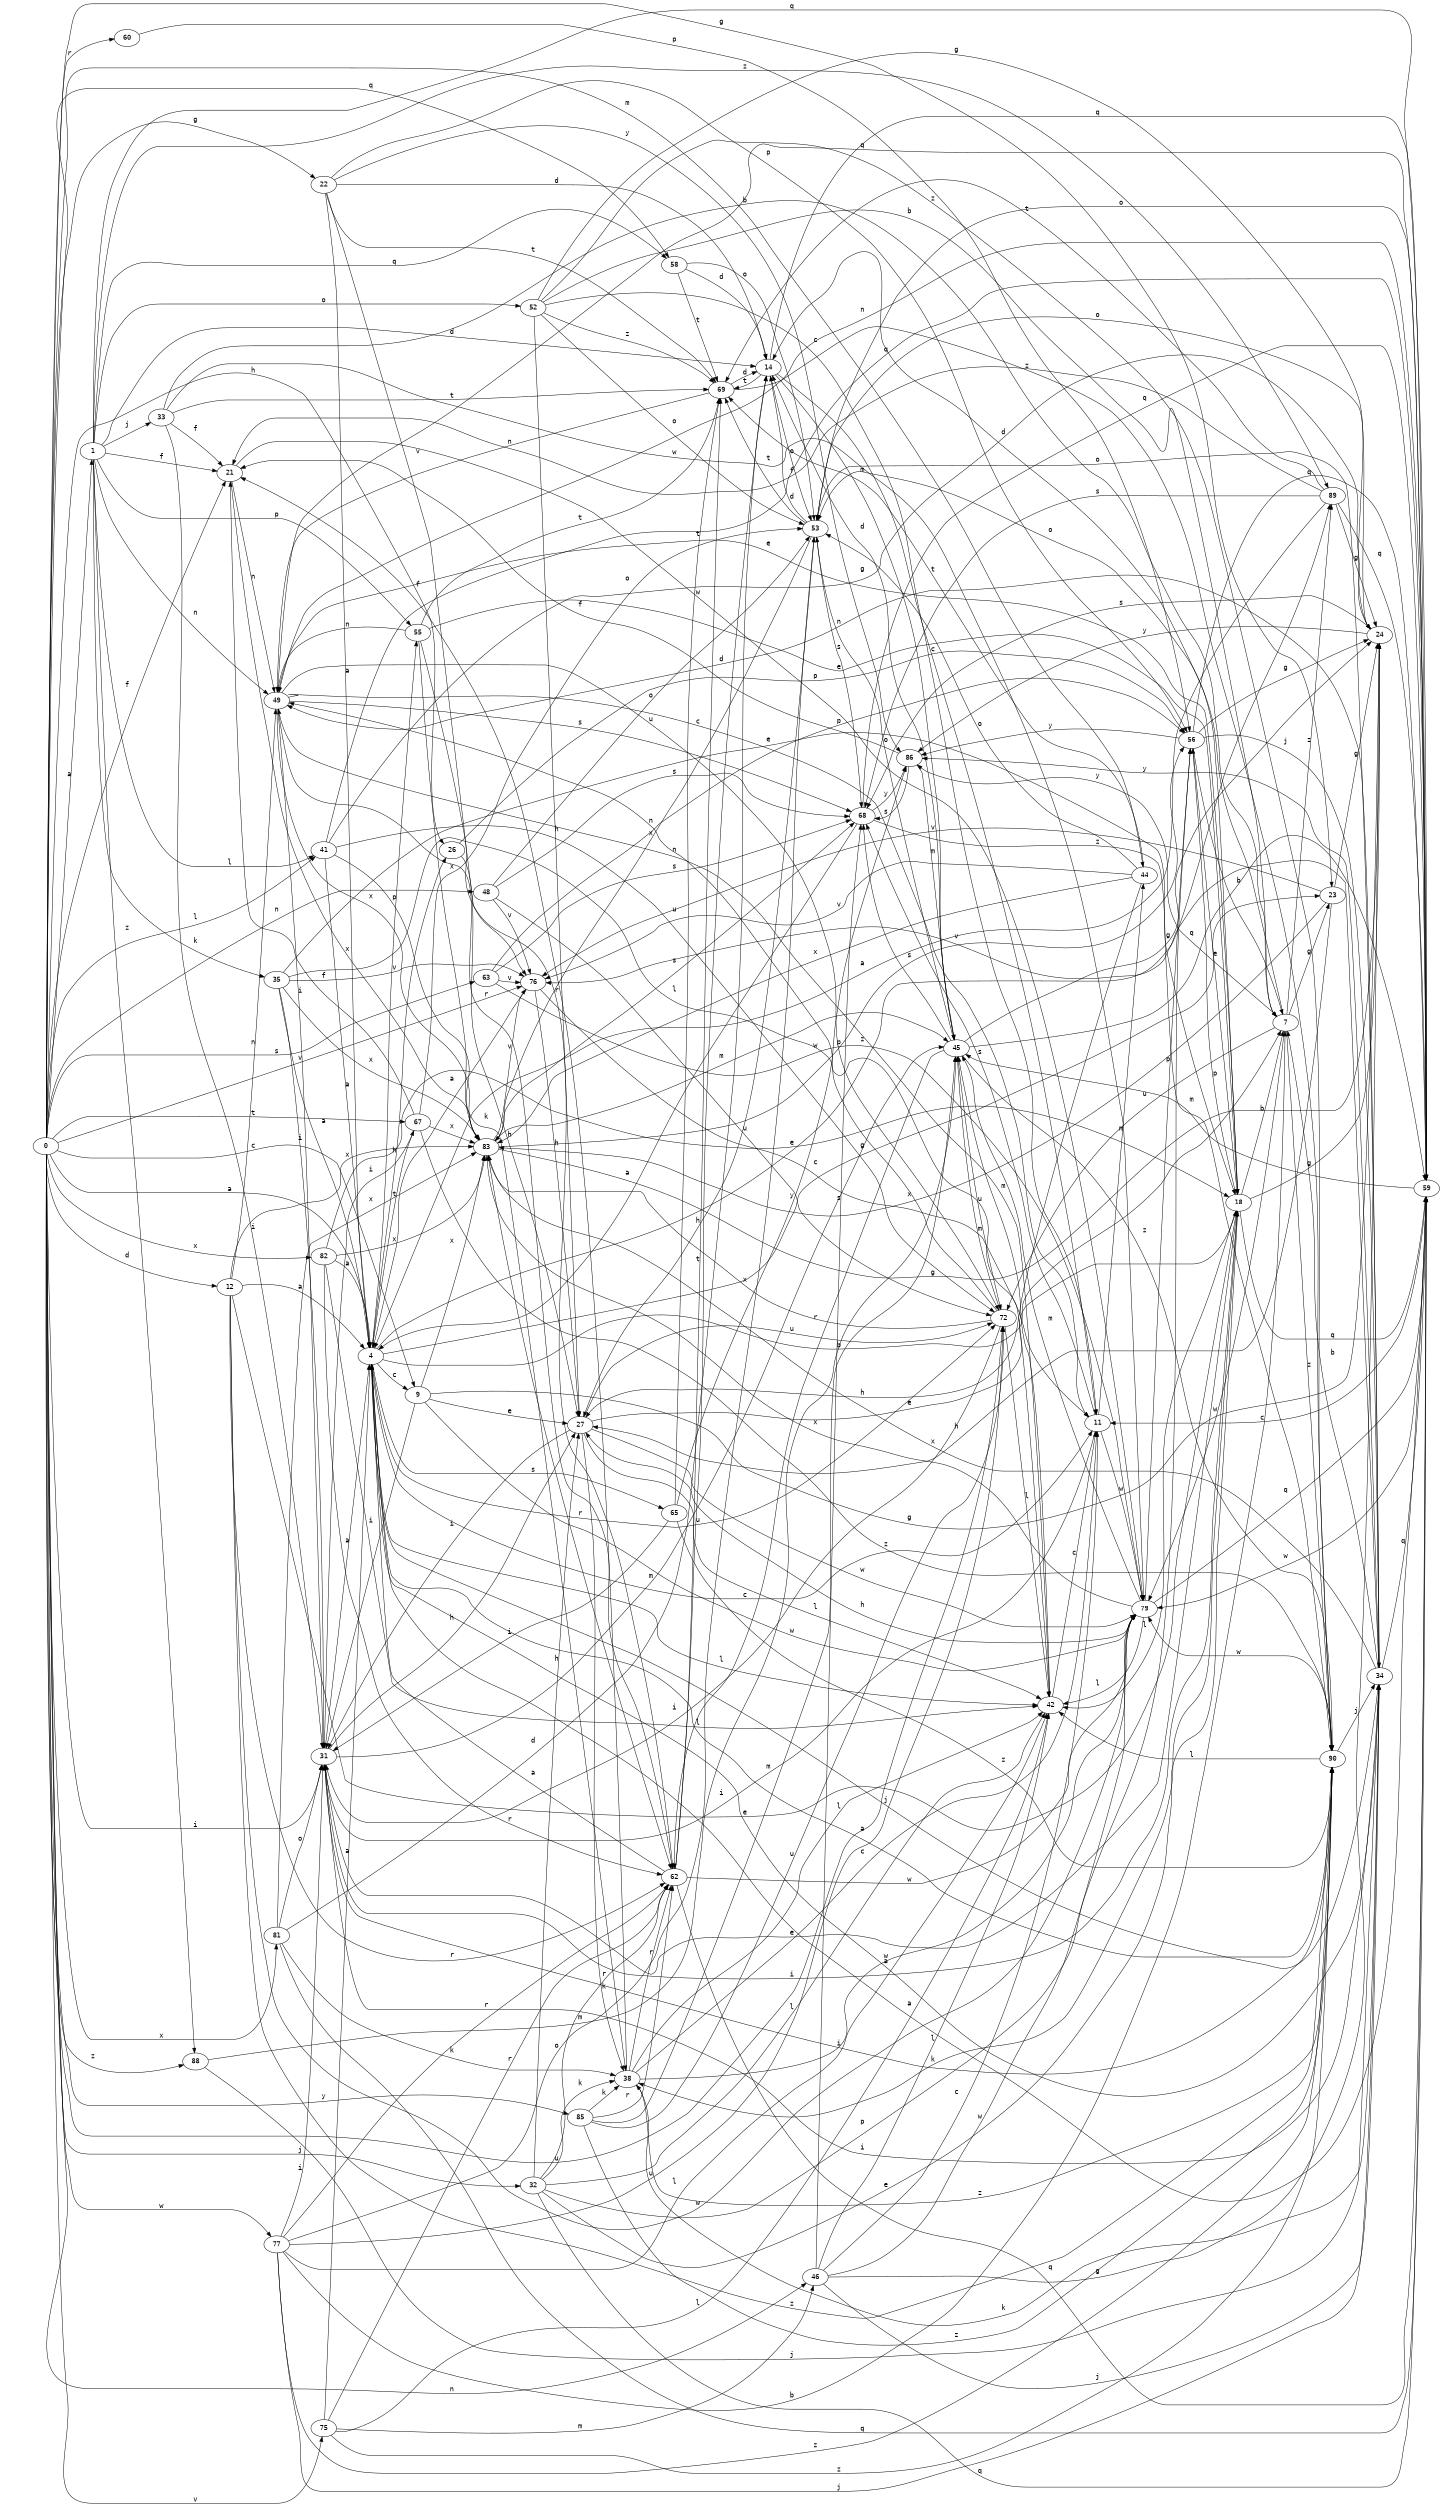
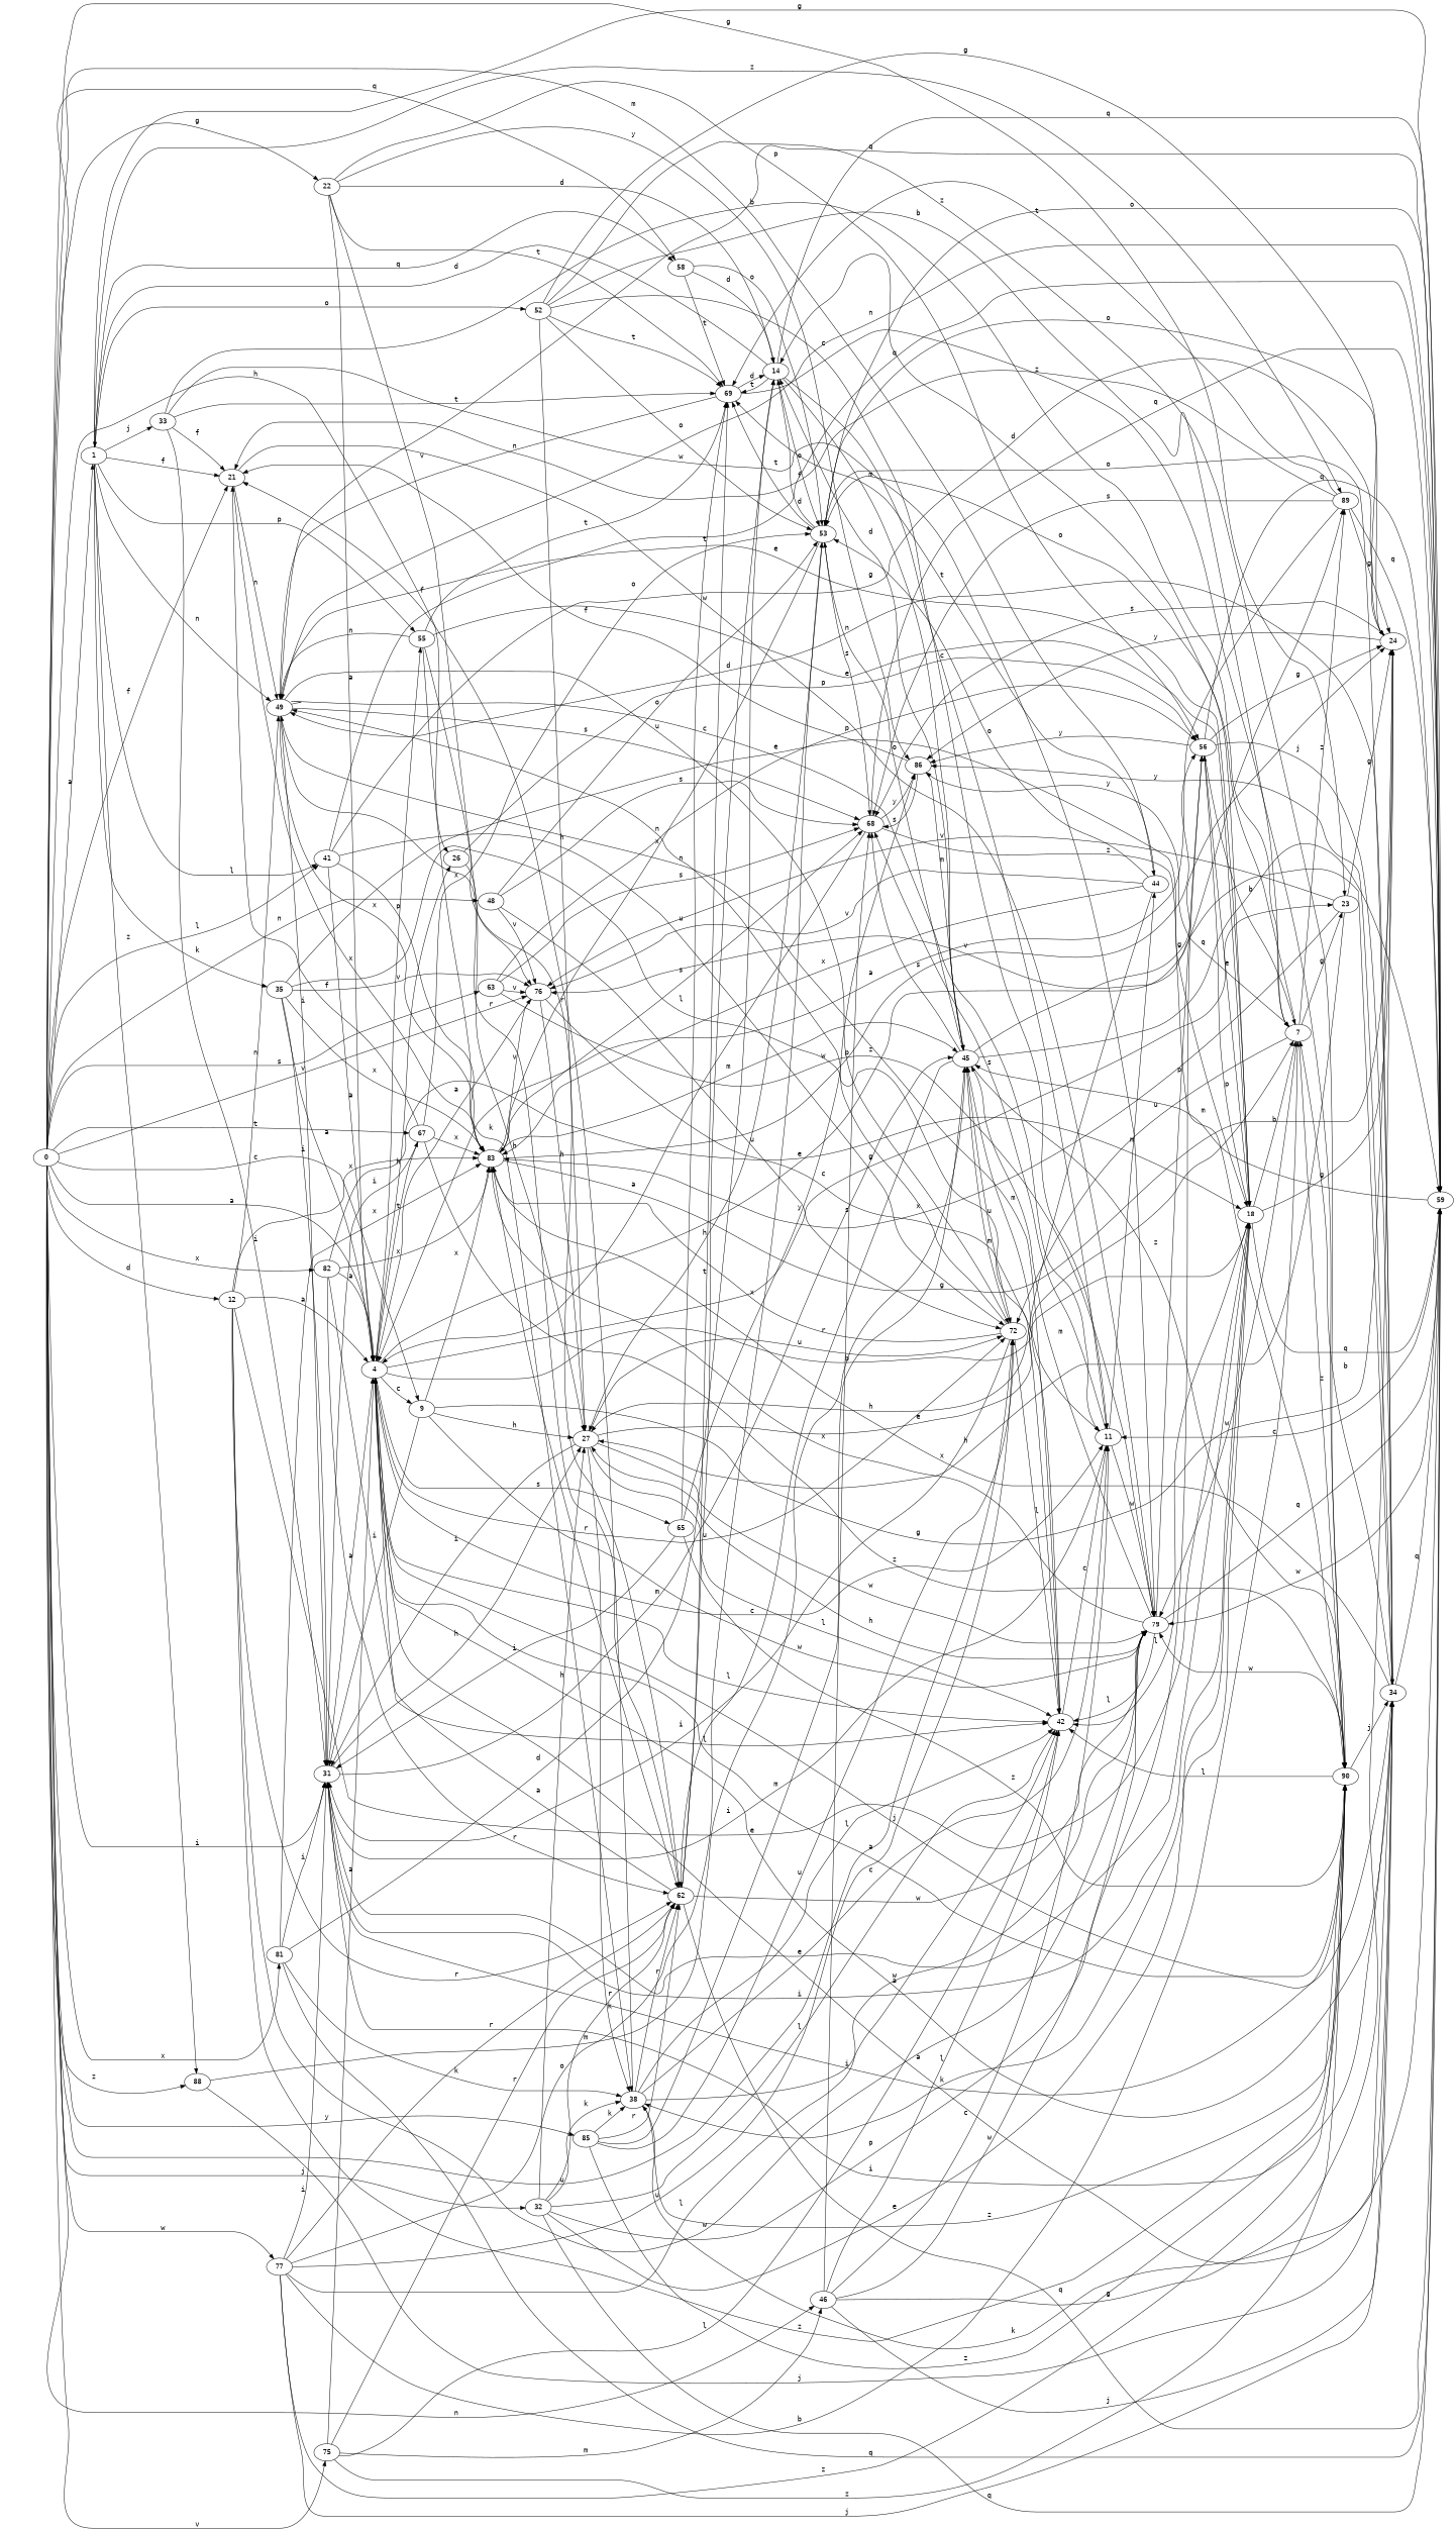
  strict digraph {
    fontname="DejaVu Sans Mono"
    rankdir=LR
    node [fontname="DejaVu Sans Mono"]
    edge [fontname="DejaVu Sans Mono"]
    0
    1
    4
    9
    12
    21
    22
    23
    26
    31
    32
    41
    44
    46
    48
    58
-   60
    63
    67
    72
    75
    76
    77
    81
    82
    85
    88
    14
    33
    35
    49
    52
    55
    59
    89
    7
    11
    34
    42
    65
    79
    24
    27
    83
    90
    18
    62
    86
    69
    56
    45
    38
    53
    n54 [label=68]
    0 -> 1 [label=a]
    0 -> 4 [label=a]
    0 -> 9 [label=c]
    0 -> 12 [label=d]
    0 -> 21 [label=f]
    0 -> 22 [label=g]
    0 -> 23 [label=g]
    0 -> 26 [label=h]
    0 -> 31 [label=i]
    0 -> 32 [label=j]
    0 -> 41 [label=l]
    0 -> 44 [label=m]
    0 -> 46 [label=n]
    0 -> 48 [label=n]
    0 -> 58 [label=q]
-   0 -> 60 [label=r]
    0 -> 63 [label=s]
    0 -> 67 [label=t]
    0 -> 72 [label=u]
    0 -> 75 [label=v]
    0 -> 76 [label=v]
    0 -> 77 [label=w]
    0 -> 81 [label=x]
    0 -> 82 [label=x]
    0 -> 85 [label=y]
    0 -> 88 [label=z]
    1 -> 21 [label=f]
    1 -> 41 [label=l]
    1 -> 58 [label=q]
    1 -> 88 [label=z]
-   1 -> 14 [label=d]
+   14 -> 1 [label=d]
    1 -> 33 [label=j]
    1 -> 35 [label=k]
    1 -> 49 [label=n]
    1 -> 52 [label=o]
    1 -> 55 [label=p]
-   1 -> 59 [label=q]
+   1 -> 59 [label=g]
    1 -> 89 [label=z]
    4 -> 9 [label=c]
    4 -> 23 [label=g]
    4 -> 26 [label=h]
    4 -> 67 [label=t]
    4 -> 72 [label=u]
    4 -> 55 [label=p]
    4 -> 89 [label=z]
    4 -> 7 [label=b]
    4 -> 11 [label=c]
    4 -> 34 [label=j]
    4 -> 42 [label=l]
    4 -> 65 [label=s]
    9 -> 31 [label=i]
    9 -> 79 [label=w]
    9 -> 24 [label=g]
-   9 -> 27 [label=e]
+   9 -> 27 [label=h]
    9 -> 83 [label=x]
    12 -> 4 [label=a]
    12 -> 49 [label=n]
    12 -> 79 [label=w]
    12 -> 83 [label=x]
    12 -> 90 [label=z]
    12 -> 18 [label=e]
    12 -> 62 [label=r]
    21 -> 49 [label=n]
    21 -> 79 [label=w]
    21 -> 83 [label=x]
    22 -> 4 [label=a]
    22 -> 76 [label=v]
    22 -> 14 [label=d]
    22 -> 86 [label=y]
    22 -> 69 [label=t]
    22 -> 56 [label=p]
    23 -> 76 [label=v]
    23 -> 24 [label=g]
    23 -> 27 [label=h]
    23 -> 83 [label=x]
    26 -> 27 [label=h]
    26 -> 56 [label=p]
    31 -> 4 [label=a]
    31 -> 27 [label=h]
    31 -> 18 [label=e]
    31 -> 45 [label=m]
    32 -> 59 [label=q]
    32 -> 42 [label=l]
    32 -> 27 [label=h]
    32 -> 18 [label=e]
    32 -> 62 [label=r]
    32 -> 56 [label=p]
    32 -> 38 [label=k]
    41 -> 4 [label=a]
    41 -> 72 [label=u]
    41 -> 59 [label=q]
    41 -> 24 [label=g]
    41 -> 38 [label=k]
    44 -> 76 [label=v]
    44 -> 27 [label=h]
    44 -> 83 [label=x]
    44 -> 69 [label=t]
    44 -> 53 [label=o]
    46 -> 11 [label=c]
    46 -> 34 [label=j]
    46 -> 42 [label=l]
    46 -> 79 [label=w]
    46 -> 24 [label=g]
    46 -> n54 [label=s]
    48 -> 72 [label=u]
    48 -> 76 [label=v]
    48 -> 53 [label=o]
    48 -> n54 [label=s]
    58 -> 14 [label=d]
    58 -> 69 [label=t]
    58 -> 53 [label=o]
-   60 -> 56 [label=p]
    63 -> 76 [label=v]
    63 -> 79 [label=w]
    63 -> 56 [label=p]
    63 -> n54 [label=s]
    67 -> 21 [label=f]
    67 -> 31 [label=i]
    67 -> 83 [label=x]
    67 -> 90 [label=z]
    67 -> 53 [label=o]
    72 -> 31 [label=i]
    72 -> 49 [label=n]
    72 -> 42 [label=l]
    72 -> 83 [label=x]
    72 -> 45 [label=m]
    75 -> 4 [label=a]
    75 -> 46 [label=m]
    75 -> 42 [label=l]
    75 -> 90 [label=z]
    75 -> 62 [label=r]
    76 -> 4 [label=a]
    76 -> 11 [label=c]
    76 -> 27 [label=h]
    77 -> 31 [label=i]
    77 -> 72 [label=u]
    77 -> 7 [label=b]
    77 -> 34 [label=j]
    77 -> 42 [label=l]
    77 -> 90 [label=z]
    77 -> 62 [label=r]
    77 -> 53 [label=o]
-   81 -> 31 [label=o]
+   81 -> 31 [label=i]
    81 -> 14 [label=d]
    81 -> 59 [label=q]
    81 -> 83 [label=x]
    81 -> 38 [label=k]
    82 -> 4 [label=a]
    82 -> 42 [label=l]
    82 -> 83 [label=x]
    82 -> 18 [label=e]
    82 -> 62 [label=r]
    85 -> 72 [label=u]
    85 -> 90 [label=z]
    85 -> 62 [label=r]
    85 -> 45 [label=m]
    85 -> 38 [label=k]
    88 -> 34 [label=j]
    88 -> 45 [label=m]
    14 -> 59 [label=q]
    14 -> 11 [label=c]
    14 -> 69 [label=t]
    14 -> 45 [label=m]
    14 -> 53 [label=o]
    33 -> 21 [label=f]
    33 -> 31 [label=i]
    33 -> 7 [label=b]
    33 -> 79 [label=w]
    33 -> 69 [label=t]
    35 -> 4 [label=a]
    35 -> 31 [label=i]
    35 -> 76 [label=v]
    35 -> 42 [label=l]
    35 -> 83 [label=x]
    35 -> 18 [label=e]
    49 -> 31 [label=i]
    49 -> 72 [label=u]
    49 -> 59 [label=q]
    49 -> 11 [label=c]
    49 -> 83 [label=x]
    49 -> 18 [label=e]
    49 -> 62 [label=r]
    49 -> n54 [label=s]
    52 -> 7 [label=b]
    52 -> 11 [label=c]
    52 -> 24 [label=g]
    52 -> 27 [label=h]
    52 -> 90 [label=z]
-   52 -> 69 [label=z]
+   52 -> 69 [label=t]
    52 -> 53 [label=o]
    55 -> 49 [label=n]
    55 -> 83 [label=x]
    55 -> 18 [label=e]
    55 -> 62 [label=r]
    55 -> 69 [label=t]
-   59 -> 4 [label=a]
+   4 -> 59 [label=a]
    59 -> 49 [label=n]
    59 -> 11 [label=c]
    59 -> 79 [label=w]
    59 -> 45 [label=m]
    59 -> 53 [label=o]
    89 -> 4 [label=a]
    89 -> 21 [label=f]
    89 -> 59 [label=q]
    89 -> 24 [label=g]
    89 -> 69 [label=t]
    89 -> n54 [label=s]
    7 -> 23 [label=g]
    7 -> 72 [label=u]
    7 -> 89 [label=z]
    7 -> 79 [label=w]
    7 -> 90 [label=z]
    7 -> 86 [label=y]
    7 -> 53 [label=o]
    11 -> 31 [label=i]
    11 -> 44 [label=m]
    11 -> 79 [label=w]
    11 -> n54 [label=s]
    34 -> 4 [label=a]
    34 -> 31 [label=i]
    34 -> 76 [label=v]
    34 -> 49 [label=n]
    34 -> 59 [label=q]
    34 -> 7 [label=b]
    34 -> 83 [label=x]
    34 -> 86 [label=y]
    34 -> 38 [label=k]
    34 -> 53 [label=o]
    42 -> 49 [label=n]
    42 -> 11 [label=c]
    42 -> 45 [label=m]
    65 -> 31 [label=i]
    65 -> 90 [label=z]
    65 -> 86 [label=y]
    65 -> 69 [label=t]
    79 -> 59 [label=q]
    79 -> 42 [label=l]
    79 -> 27 [label=h]
    79 -> 83 [label=x]
    79 -> 56 [label=p]
    79 -> 45 [label=m]
    24 -> 86 [label=y]
    24 -> 53 [label=o]
    24 -> n54 [label=s]
    27 -> 31 [label=i]
    27 -> 72 [label=u]
    27 -> 42 [label=l]
    27 -> 79 [label=w]
    27 -> 18 [label=e]
    27 -> 38 [label=k]
    83 -> 76 [label=v]
    83 -> 24 [label=g]
    83 -> 62 [label=r]
    83 -> 56 [label=p]
    83 -> 45 [label=m]
    83 -> n54 [label=s]
    90 -> 4 [label=a]
    90 -> 31 [label=i]
    90 -> 34 [label=j]
    90 -> 42 [label=l]
    90 -> 79 [label=w]
    18 -> 31 [label=i]
    18 -> 14 [label=d]
    18 -> 59 [label=q]
    18 -> 7 [label=b]
    18 -> 42 [label=l]
    18 -> 24 [label=g]
    18 -> 56 [label=p]
    18 -> 38 [label=k]
    62 -> 4 [label=a]
    62 -> 14 [label=d]
    62 -> 59 [label=q]
    62 -> 79 [label=w]
    62 -> 69 [label=t]
    86 -> 21 [label=f]
    86 -> 45 [label=m]
    86 -> n54 [label=s]
    69 -> 14 [label=d]
    69 -> 49 [label=n]
    69 -> 90 [label=z]
    56 -> 59 [label=q]
    56 -> 7 [label=b]
    56 -> 34 [label=j]
    56 -> 24 [label=g]
    56 -> 18 [label=e]
    56 -> 86 [label=y]
    45 -> 72 [label=u]
    45 -> 14 [label=d]
    45 -> 59 [label=q]
    45 -> 24 [label=g]
    45 -> 90 [label=z]
    45 -> 62 [label=r]
    45 -> 53 [label=o]
    45 -> n54 [label=s]
    38 -> 21 [label=f]
    38 -> 11 [label=c]
    38 -> 42 [label=l]
    38 -> 79 [label=w]
    38 -> 90 [label=z]
    38 -> 62 [label=r]
    53 -> 14 [label=d]
    53 -> 27 [label=h]
    53 -> 83 [label=x]
    53 -> 69 [label=t]
    53 -> n54 [label=s]
    n54 -> 4 [label=a]
    n54 -> 59 [label=q]
    n54 -> 90 [label=z]
    n54 -> 86 [label=y]
  }
